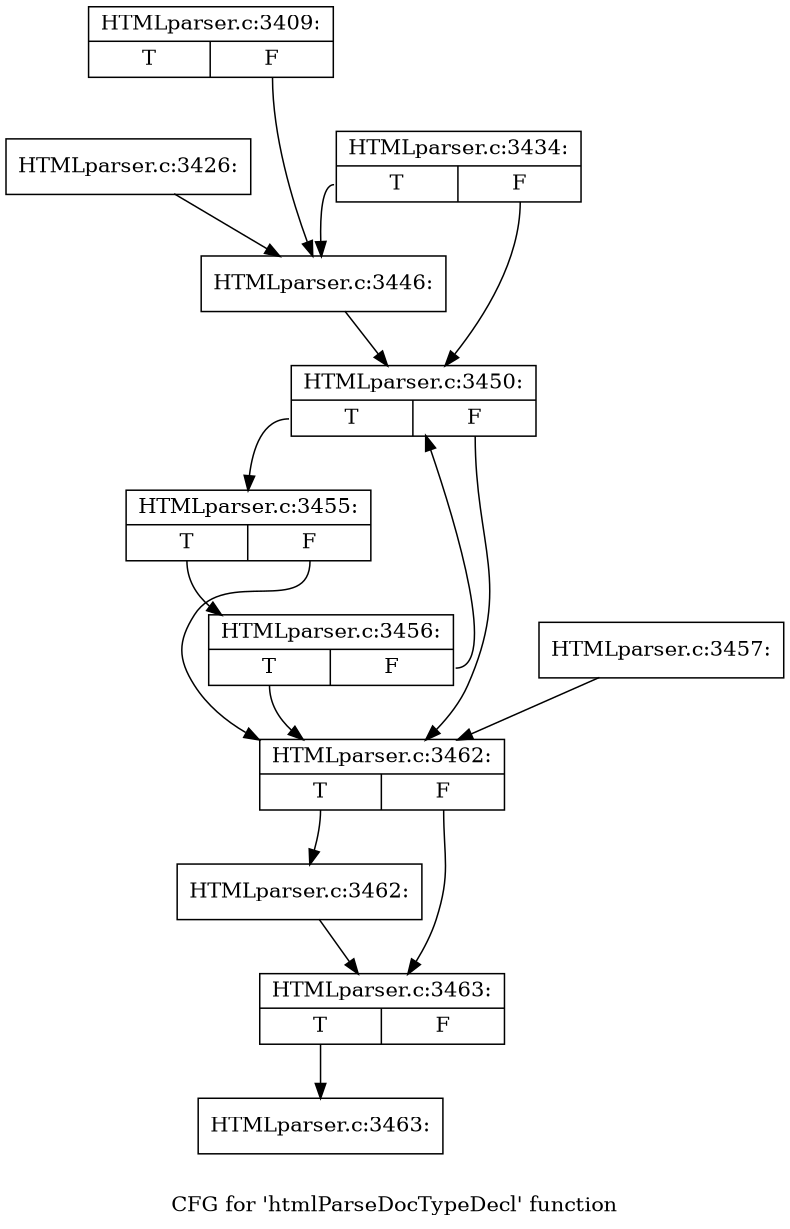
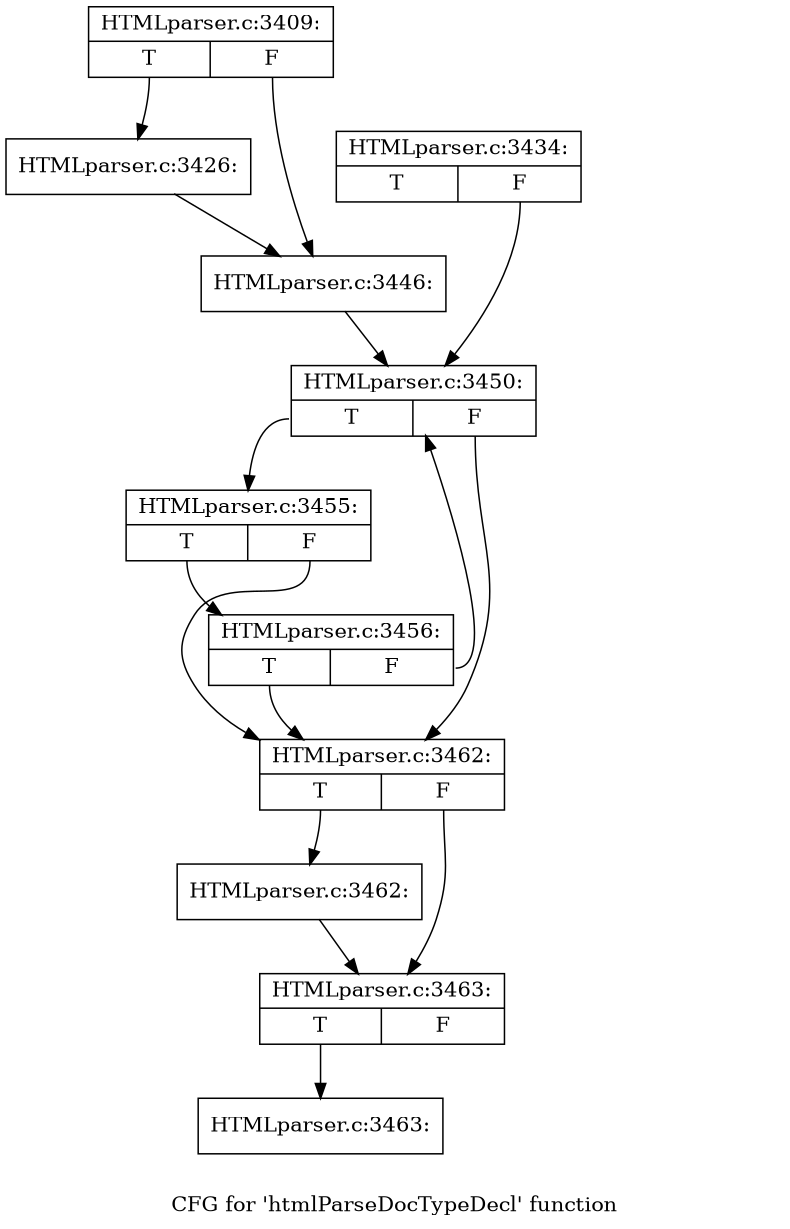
  digraph {
    label="CFG for 'htmlParseDocTypeDecl' function"
    node [shape=record]
    edge [tailport=s0]
    n1 [label="{HTMLparser.c:3409:|{<s0>T|<s1>F}}"]
    n2 [label="{HTMLparser.c:3426:}"]
    n3 [label="{HTMLparser.c:3446:}"]
    n4 [label="{HTMLparser.c:3434:|{<s0>T|<s1>F}}"]
    n5 [label="{HTMLparser.c:3450:|{<s0>T|<s1>F}}"]
    n6 [label="{HTMLparser.c:3455:|{<s0>T|<s1>F}}"]
    n7 [label="{HTMLparser.c:3462:|{<s0>T|<s1>F}}"]
    n8 [label="{HTMLparser.c:3456:|{<s0>T|<s1>F}}"]
    n9 [label="{HTMLparser.c:3462:}"]
    n10 [label="{HTMLparser.c:3463:|{<s0>T|<s1>F}}"]
    n11 [label="{HTMLparser.c:3463:}"]
-   n12 [label="{HTMLparser.c:3457:}"]
+   n1 -> n2
    n1 -> n3 [tailport=s1]
    n2 -> n3
    n3 -> n5
-   n4 -> n3
    n4 -> n5 [tailport=s1]
    n5 -> n6
    n5 -> n7 [tailport=s1]
    n6 -> n7 [tailport=s1]
    n6 -> n8
    n7 -> n9
    n7 -> n10 [tailport=s1]
    n8 -> n5 [tailport=s1]
    n8 -> n7
    n9 -> n10
    n10 -> n11
-   n12 -> n7
  }
